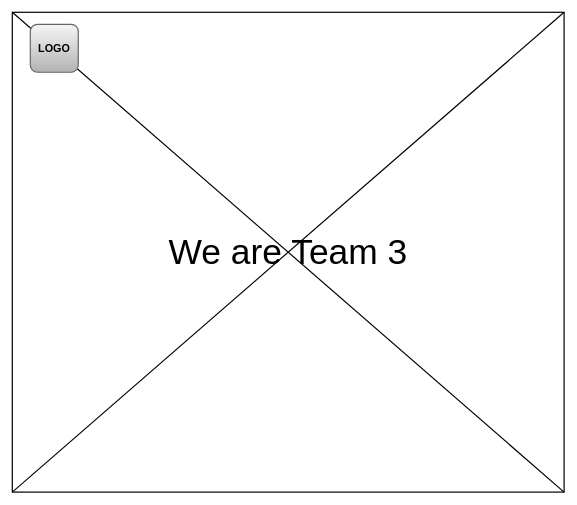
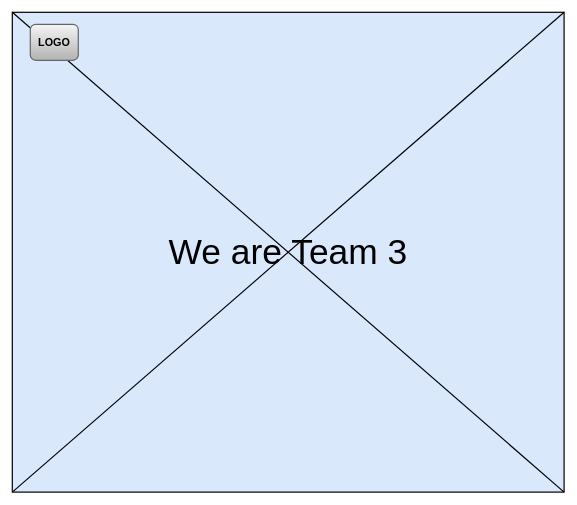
  <mxCell id="0" />
  <mxCell id="1" parent="0" />
- <mxCell id="2" value="&lt;font style=&quot;font-size: 59px&quot;&gt;We are Team 3&lt;/font&gt;" style="rounded=0;whiteSpace=wrap;html=1;strokeWidth=2;" vertex="1" parent="1"><mxGeometry x="20" y="20" width="920" height="800" as="geometry" /></mxCell>
+ <mxCell id="2" value="&lt;font style=&quot;font-size: 59px&quot;&gt;We are Team 3&lt;/font&gt;" style="rounded=0;whiteSpace=wrap;html=1;strokeWidth=2;fillColor=#dae8fc;" vertex="1" parent="1"><mxGeometry x="20" y="20" width="920" height="800" as="geometry" /></mxCell>
  <mxCell id="3" value="" style="endArrow=none;html=1;strokeWidth=2;entryX=0;entryY=0;entryDx=0;entryDy=0;exitX=1;exitY=1;exitDx=0;exitDy=0;" edge="1" parent="1" source="2" target="2"><mxGeometry width="50" height="50" relative="1" as="geometry"><mxPoint x="320" y="450" as="sourcePoint" /><mxPoint x="370" y="400" as="targetPoint" /></mxGeometry></mxCell>
  <mxCell id="4" value="" style="endArrow=none;html=1;strokeWidth=2;entryX=0;entryY=1;entryDx=0;entryDy=0;exitX=1;exitY=0;exitDx=0;exitDy=0;" edge="1" parent="1" source="2" target="2"><mxGeometry width="50" height="50" relative="1" as="geometry"><mxPoint x="950" y="830" as="sourcePoint" /><mxPoint x="30" y="30" as="targetPoint" /></mxGeometry></mxCell>
- <mxCell id="5" value="&lt;b&gt;&lt;font style=&quot;font-size: 18px&quot;&gt;LOGO&lt;/font&gt;&lt;/b&gt;" style="rounded=1;whiteSpace=wrap;html=1;strokeColor=#666666;strokeWidth=2;fillColor=#f5f5f5;align=center;gradientColor=#b3b3b3;" vertex="1" parent="1"><mxGeometry x="50" y="40" width="80" height="80" as="geometry" /></mxCell>
+ <mxCell id="5" value="&lt;b&gt;&lt;font style=&quot;font-size: 18px&quot;&gt;LOGO&lt;/font&gt;&lt;/b&gt;" style="rounded=1;whiteSpace=wrap;html=1;strokeColor=#666666;strokeWidth=2;fillColor=#f5f5f5;align=center;gradientColor=#b3b3b3;" vertex="1" parent="1"><mxGeometry x="50" y="40" width="80" height="60" as="geometry" /></mxCell>
